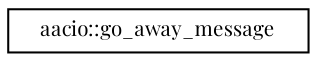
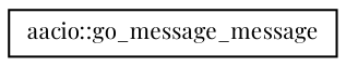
  digraph {
    rankdir=LR
    fontname="Playfair Display"
-   n1 [color=black fillcolor=white fontname="Playfair Display" fontsize=10 height=0.2 label="aacio::go_away_message" shape=record style=filled width=0.4]
+   n1 [color=black fillcolor=white fontname="Playfair Display" fontsize=10 height=0.2 label="aacio::go_message_message" shape=record style=filled width=0.4]
  }
